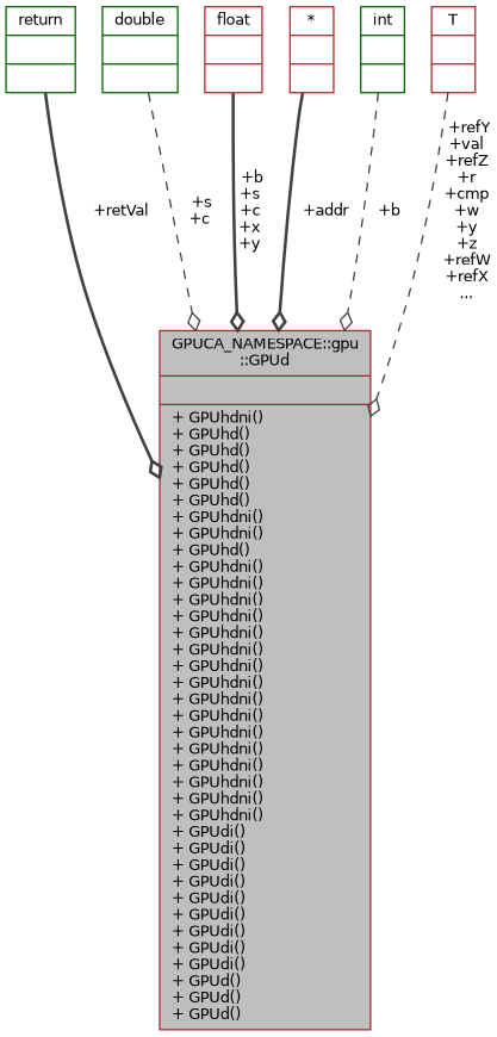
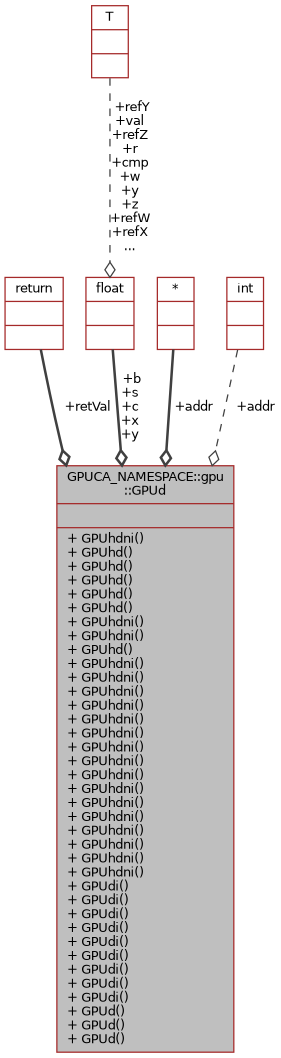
  digraph {
    node [color=brown fontname=Helvetica fontsize=10 shape=record]
    edge [arrowhead=odiamond color=grey25 fontname=Helvetica fontsize=10 labelfontname=Helvetica labelfontsize=10 style=bold]
    n1 [fillcolor=grey75 fontcolor=black height=0.2 label="{GPUCA_NAMESPACE::gpu\l::GPUd\n||+ GPUhdni()\l+ GPUhd()\l+ GPUhd()\l+ GPUhd()\l+ GPUhd()\l+ GPUhd()\l+ GPUhdni()\l+ GPUhdni()\l+ GPUhd()\l+ GPUhdni()\l+ GPUhdni()\l+ GPUhdni()\l+ GPUhdni()\l+ GPUhdni()\l+ GPUhdni()\l+ GPUhdni()\l+ GPUhdni()\l+ GPUhdni()\l+ GPUhdni()\l+ GPUhdni()\l+ GPUhdni()\l+ GPUhdni()\l+ GPUhdni()\l+ GPUhdni()\l+ GPUhdni()\l+ GPUdi()\l+ GPUdi()\l+ GPUdi()\l+ GPUdi()\l+ GPUdi()\l+ GPUdi()\l+ GPUdi()\l+ GPUdi()\l+ GPUdi()\l+ GPUd()\l+ GPUd()\l+ GPUd()\l}" style=filled width=0.4]
-   n2 [color=darkgreen height=0.2 label="{return\n||}" width=0.4]
-   n3 [color=darkgreen height=0.2 label="{double\n||}" width=0.4]
+   n2 [height=0.2 label="{return\n||}" width=0.4]
    n4 [height=0.2 label="{float\n||}" width=0.4]
    n5 [height=0.2 label="{*\n||}" width=0.4]
-   n6 [color=darkgreen height=0.2 label="{int\n||}" width=0.4]
+   n6 [height=0.2 label="{int\n||}" width=0.4]
    n7 [height=0.2 label="{T\n||}" width=0.4]
    n2 -> n1 [label=" +retVal"]
-   n3 -> n1 [label=" +s\n+c" style=dashed]
    n4 -> n1 [label=" +b\n+s\n+c\n+x\n+y"]
    n5 -> n1 [label=" +addr"]
-   n6 -> n1 [label=" +b" style=dashed]
-   n7 -> n1 [label=" +refY\n+val\n+refZ\n+r\n+cmp\n+w\n+y\n+z\n+refW\n+refX\n..." style=dashed]
+   n6 -> n1 [label=" +addr" style=dashed]
+   n7 -> n4 [label=" +refY\n+val\n+refZ\n+r\n+cmp\n+w\n+y\n+z\n+refW\n+refX\n..." style=dashed]
  }
